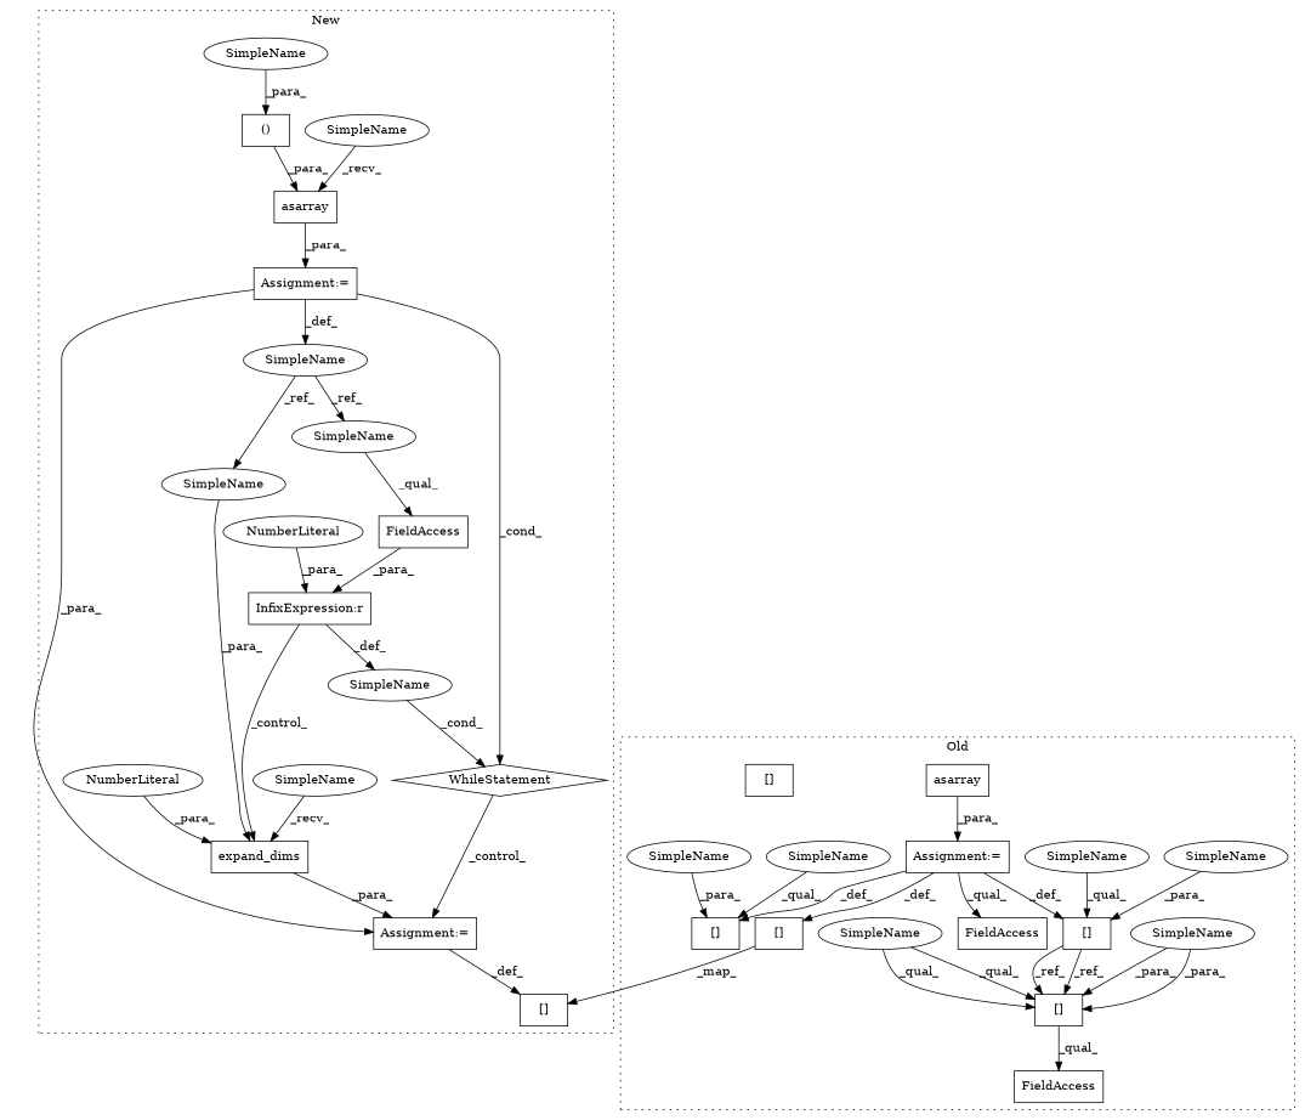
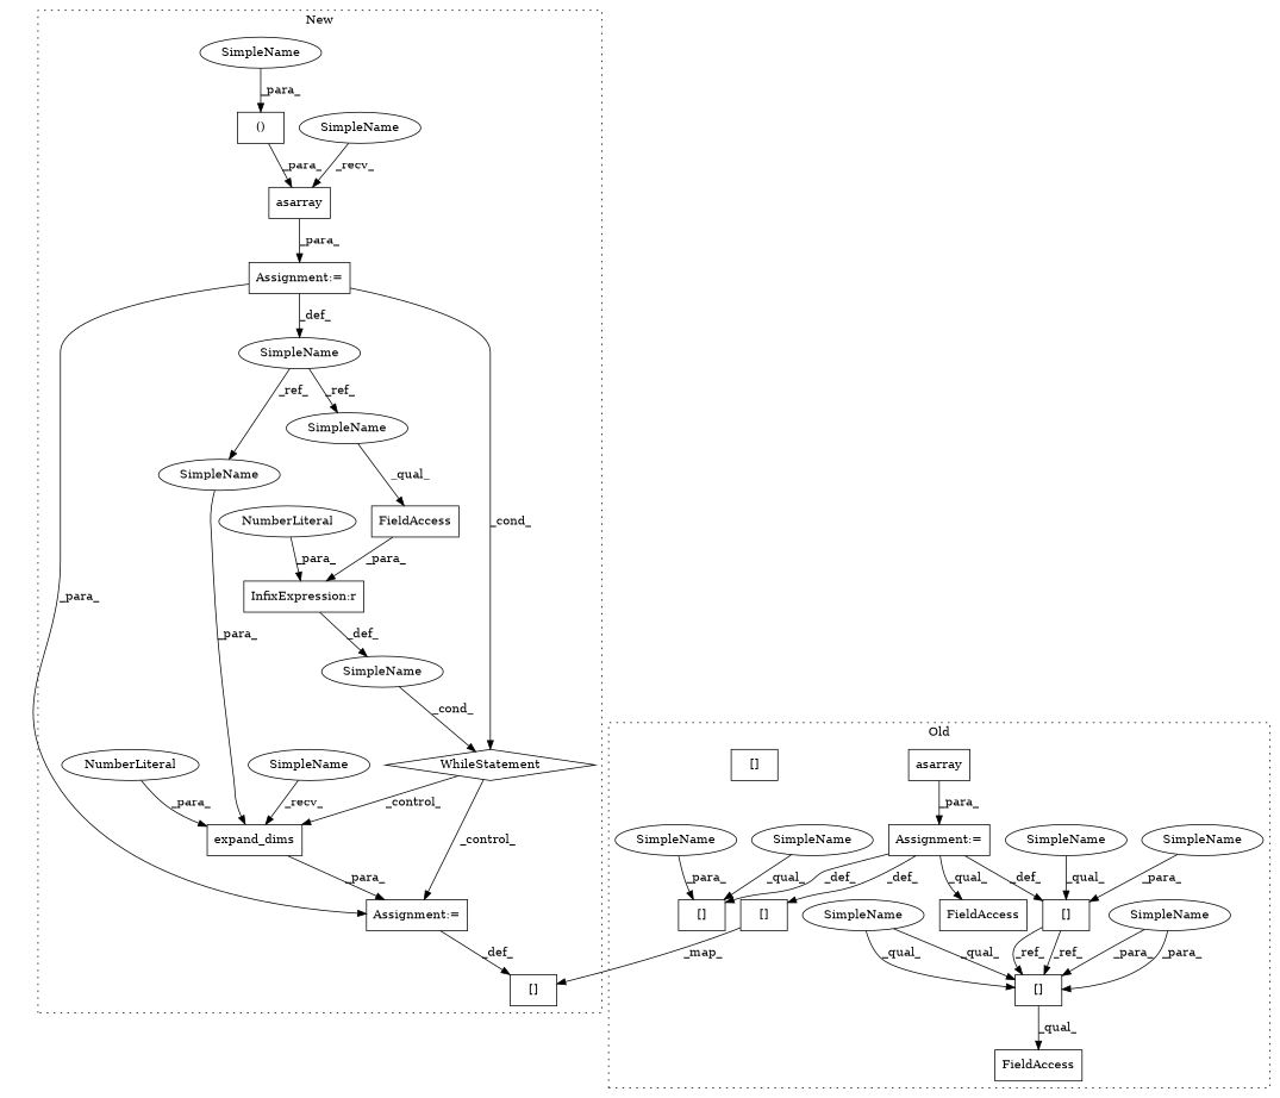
  digraph {
    node [a=42 l=1 s=4988 shape=box]
    n1 [a=7 label="Assignment:=" s=4288]
    n2 [a=22 l=14 label=FieldAccess s=4705]
    n3 [a=22 l=15 label=FieldAccess]
    n4 [a=2 l="13,1" label="[]" s="5242,5256"]
    n5 [a=32 l="8,1" label=asarray s="4295,4312"]
    n6 [a=2 l="7,1" label="[]" s="4988,4996"]
    n7 [a=2 l="7,1" label="[]" s="4809,4817"]
    n8 [a=2 l="7,1" label="[]" s="4741,4749"]
    n9 [label=SimpleName s=4816 shape=ellipse]
    n10 [label=SimpleName s=4995 shape=ellipse]
    n11 [label=SimpleName s=4748 shape=ellipse]
    n12 [a=2 l="7,1" label="[]" s="4988,4996"]
    n13 [l=6 label=SimpleName s=4741 shape=ellipse]
    n14 [l=6 label=SimpleName shape=ellipse]
    n15 [l=6 label=SimpleName s=4809 shape=ellipse]
    n16 [a=32 l="12,1" label=expand_dims s="4934,4959"]
    n17 [a=7 label="Assignment:=" s=4927]
    n18 [a=34 label=NumberLiteral s=4958 shape=ellipse]
    n19 [label=SimpleName shape=ellipse l="" s=""]
    n20 [a=7 label="Assignment:=" s=4392]
    n21 [a=27 l=3 label="InfixExpression:r" s=4893]
    n22 [a=34 label=NumberLiteral s=4896 shape=ellipse]
    n23 [a=2 l="13,1" label="[]" s="5476,5490"]
    n24 [a=32 l="8,1" label=asarray s="4413,4477"]
    n25 [a=106 l=31 label="()" s=4444]
    n26 [l=11 label=SimpleName s=4381 shape=ellipse]
    n27 [a=22 l=16 label=FieldAccess s=4877]
    n28 [a=61 l="7,2" label=WhileStatement s="4869,4898" shape=diamond]
    n29 [l=5 label=SimpleName s=4407 shape=ellipse]
    n30 [l=5 label=SimpleName s=4928 shape=ellipse]
    n31 [l=11 label=SimpleName s=4946 shape=ellipse]
    n32 [l=11 label=SimpleName s=4877 shape=ellipse]
    n33 [l=8 label=SimpleName s=4444 shape=ellipse]
    subgraph cluster_1 {
      label=Old
      style=dotted
      n1
      n2
      n3
      n4
      n5
      n6
      n7
      n8
      n9
      n10
      n11
      n12
      n13
      n14
      n15
    }
    subgraph cluster_2 {
      label=New
      style=dotted
      n16
      n17
      n18
      n19
      n20
      n21
      n22
      n23
      n24
      n25
      n26
      n27
      n28
      n29
      n30
      n31
      n32
      n33
    }
    n1 -> n2 [label=_qual_]
    n1 -> n4 [label=_def_]
    n1 -> n7 [label=_def_]
    n1 -> n8 [label=_def_]
    n4 -> n23 [label=_map_]
    n5 -> n1 [label=_para_]
    n7 -> n12 [label=_ref_]
    n7 -> n12 [label=_ref_]
    n9 -> n7 [label=_para_]
    n10 -> n12 [label=_para_]
    n10 -> n12 [label=_para_]
    n11 -> n8 [label=_para_]
    n12 -> n3 [label=_qual_]
    n13 -> n8 [label=_qual_]
    n14 -> n12 [label=_qual_]
    n14 -> n12 [label=_qual_]
    n15 -> n7 [label=_qual_]
    n16 -> n17 [label=_para_]
    n17 -> n23 [label=_def_]
    n18 -> n16 [label=_para_]
    n19 -> n28 [label=_cond_]
    n20 -> n17 [label=_para_]
    n20 -> n26 [label=_def_]
    n20 -> n28 [label=_cond_]
    n21 -> n19 [label=_def_]
    n22 -> n21 [label=_para_]
    n24 -> n20 [label=_para_]
    n25 -> n24 [label=_para_]
    n26 -> n31 [label=_ref_]
    n26 -> n32 [label=_ref_]
    n27 -> n21 [label=_para_]
-   n21 -> n16 [label=_control_]
+   n28 -> n16 [label=_control_]
    n28 -> n17 [label=_control_]
    n29 -> n24 [label=_recv_]
    n30 -> n16 [label=_recv_]
    n31 -> n16 [label=_para_]
    n32 -> n27 [label=_qual_]
    n33 -> n25 [label=_para_]
  }
